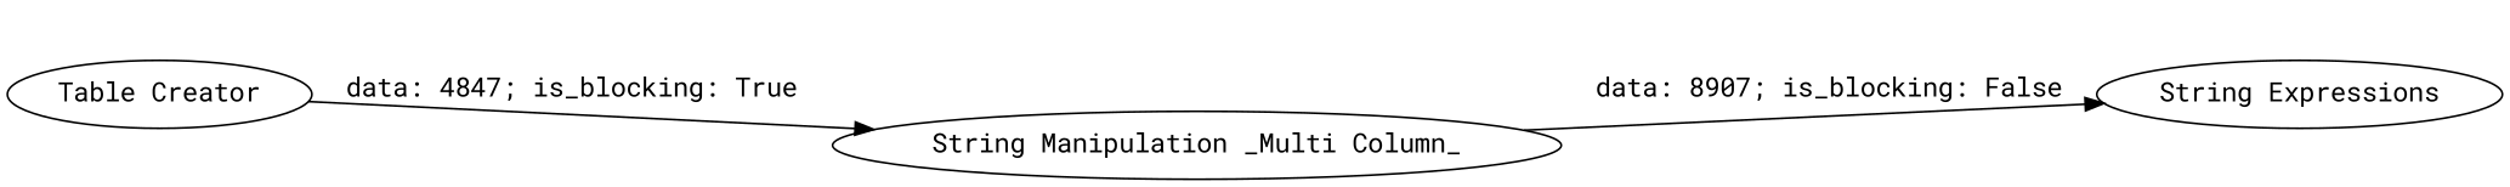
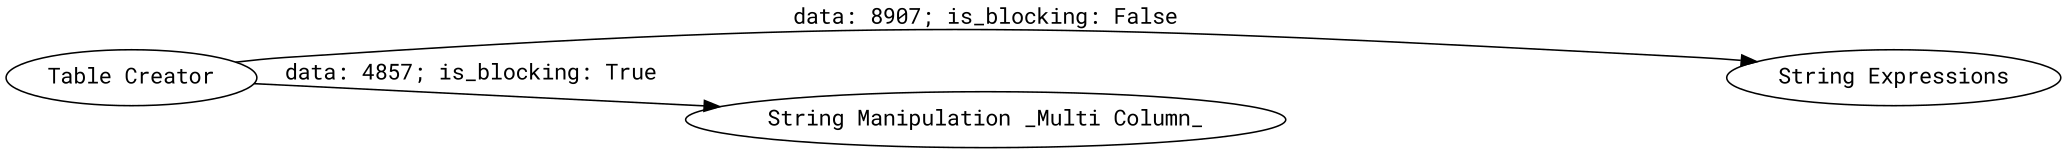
  digraph {
    fontname="Roboto Mono"
    rankdir=LR
    node [fontname="Roboto Mono"]
    edge [fontname="Roboto Mono"]
    n1 [label="String Expressions"]
    n2 [label="String Manipulation _Multi Column_"]
    n3 [label="Table Creator"]
-   n2 -> n1 [label="data: 8907; is_blocking: False"]
-   n3 -> n2 [label="data: 4847; is_blocking: True"]
+   n3 -> n1 [label="data: 8907; is_blocking: False"]
+   n3 -> n2 [label="data: 4857; is_blocking: True"]
  }
